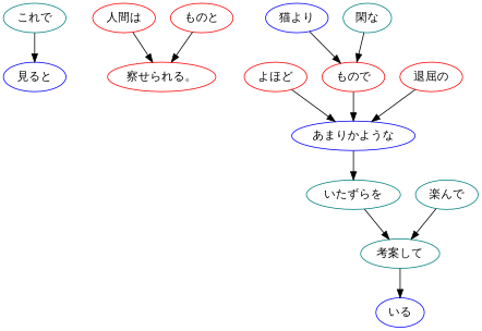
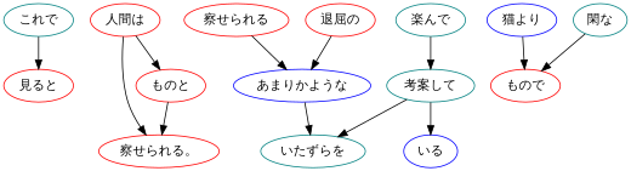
  digraph {
    node [color=red]
    n1 [color=teal label="これで"]
-   n2 [color=blue label="見ると"]
+   n2 [label="見ると"]
    n3 [label="察せられる。"]
    n4 [label="人間は"]
    n5 [label="ものと"]
-   n6 [label="よほど"]
+   n6 [label="察せられる"]
    n7 [color=blue label="あまりかような"]
    n8 [color=teal label="いたずらを"]
    n9 [color=blue label="猫より"]
    n10 [label="もので"]
    n11 [color=teal label="閑な"]
    n12 [label="退屈の"]
    n13 [color=teal label="考案して"]
    n14 [color=blue label="いる"]
    n15 [color=teal label="楽んで"]
    n1 -> n2
    n4 -> n3
+   n4 -> n5
    n5 -> n3
    n6 -> n7
    n7 -> n8
-   n8 -> n13
+   n13 -> n8
    n9 -> n10
-   n10 -> n7
    n11 -> n10
    n12 -> n7
    n13 -> n14
    n15 -> n13
  }
